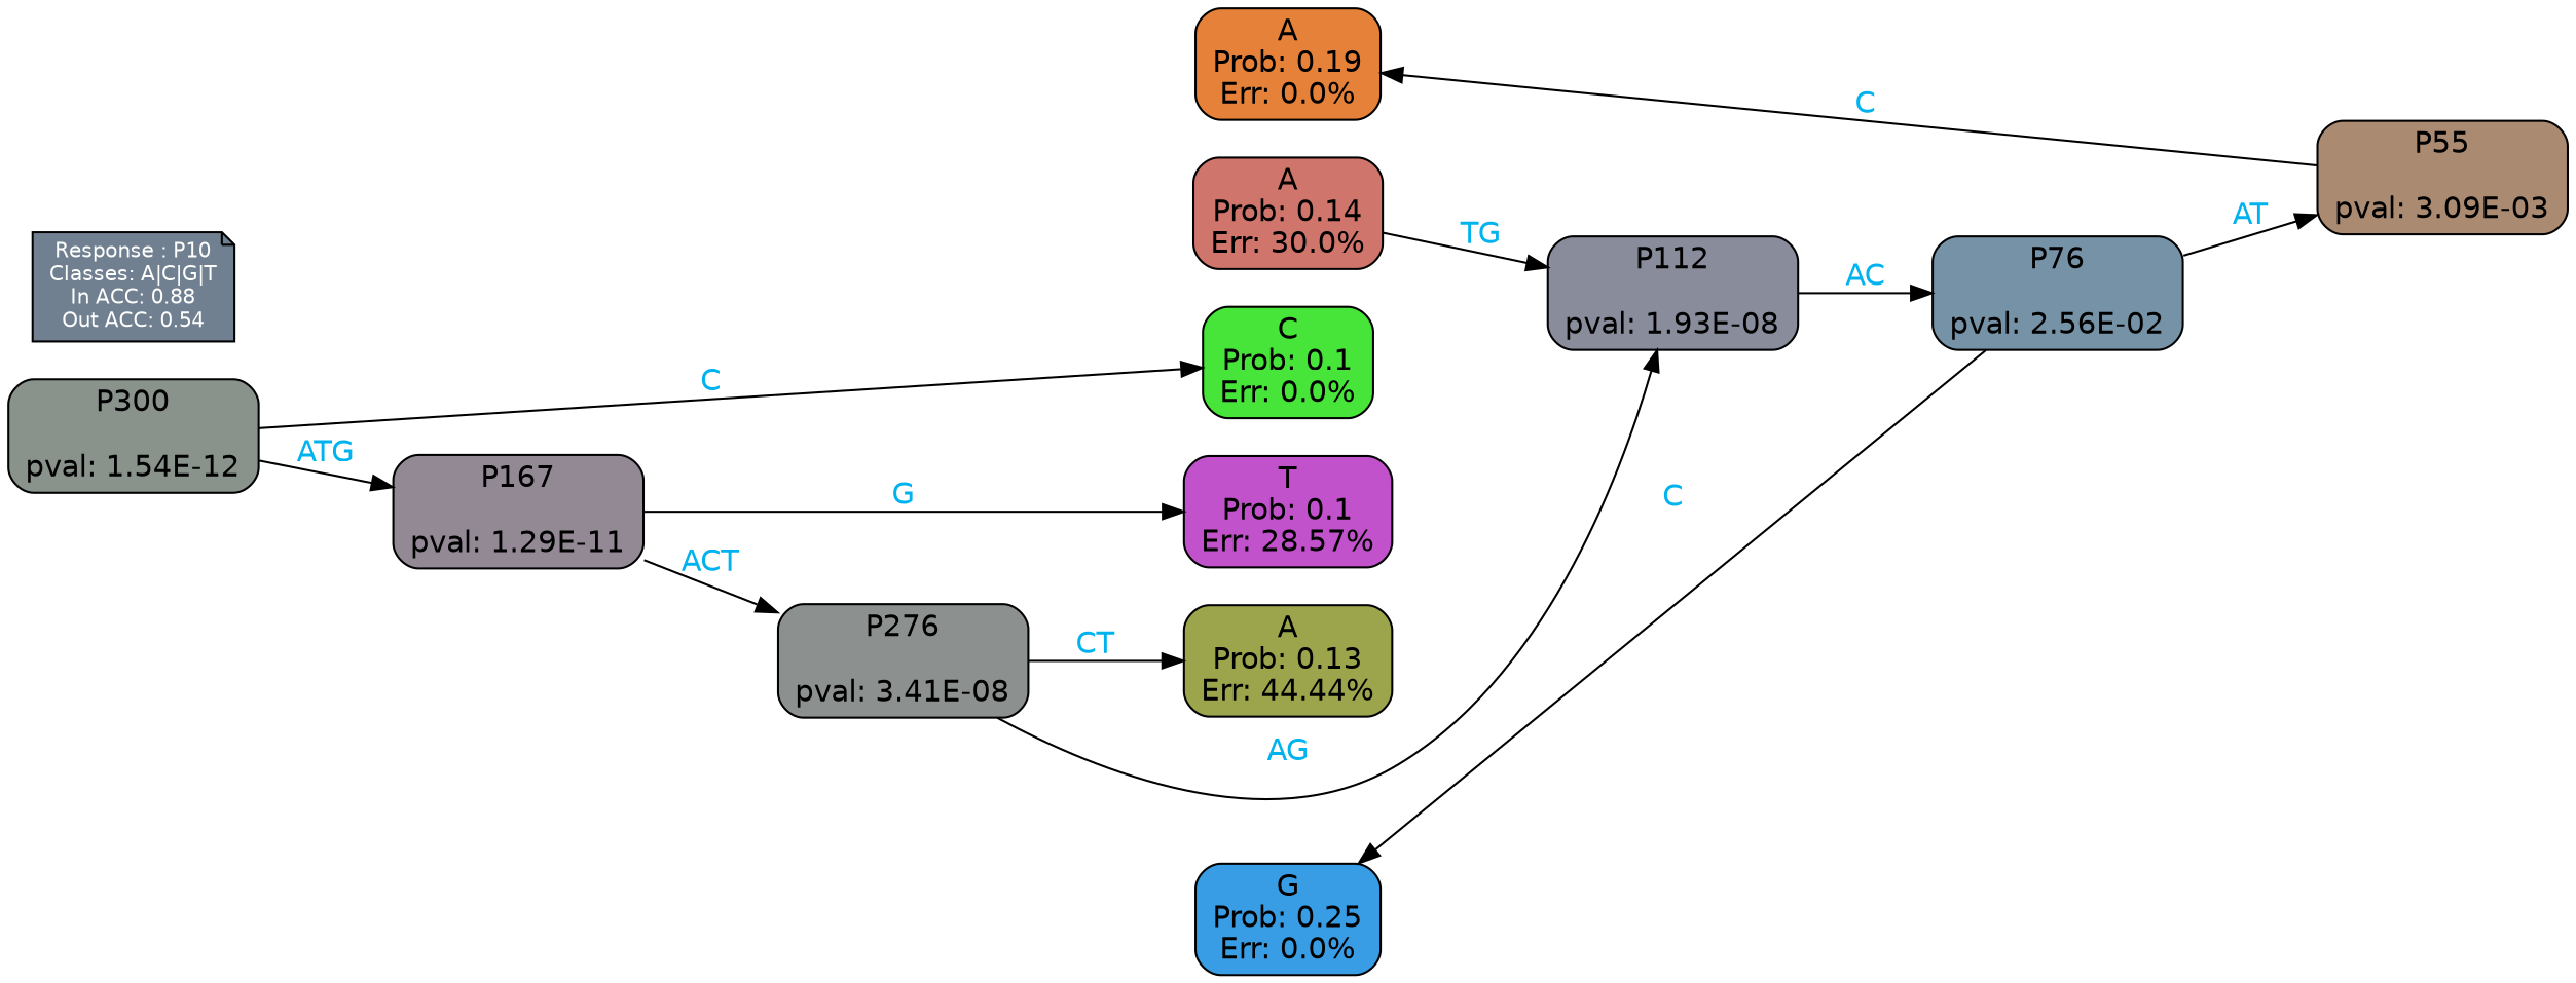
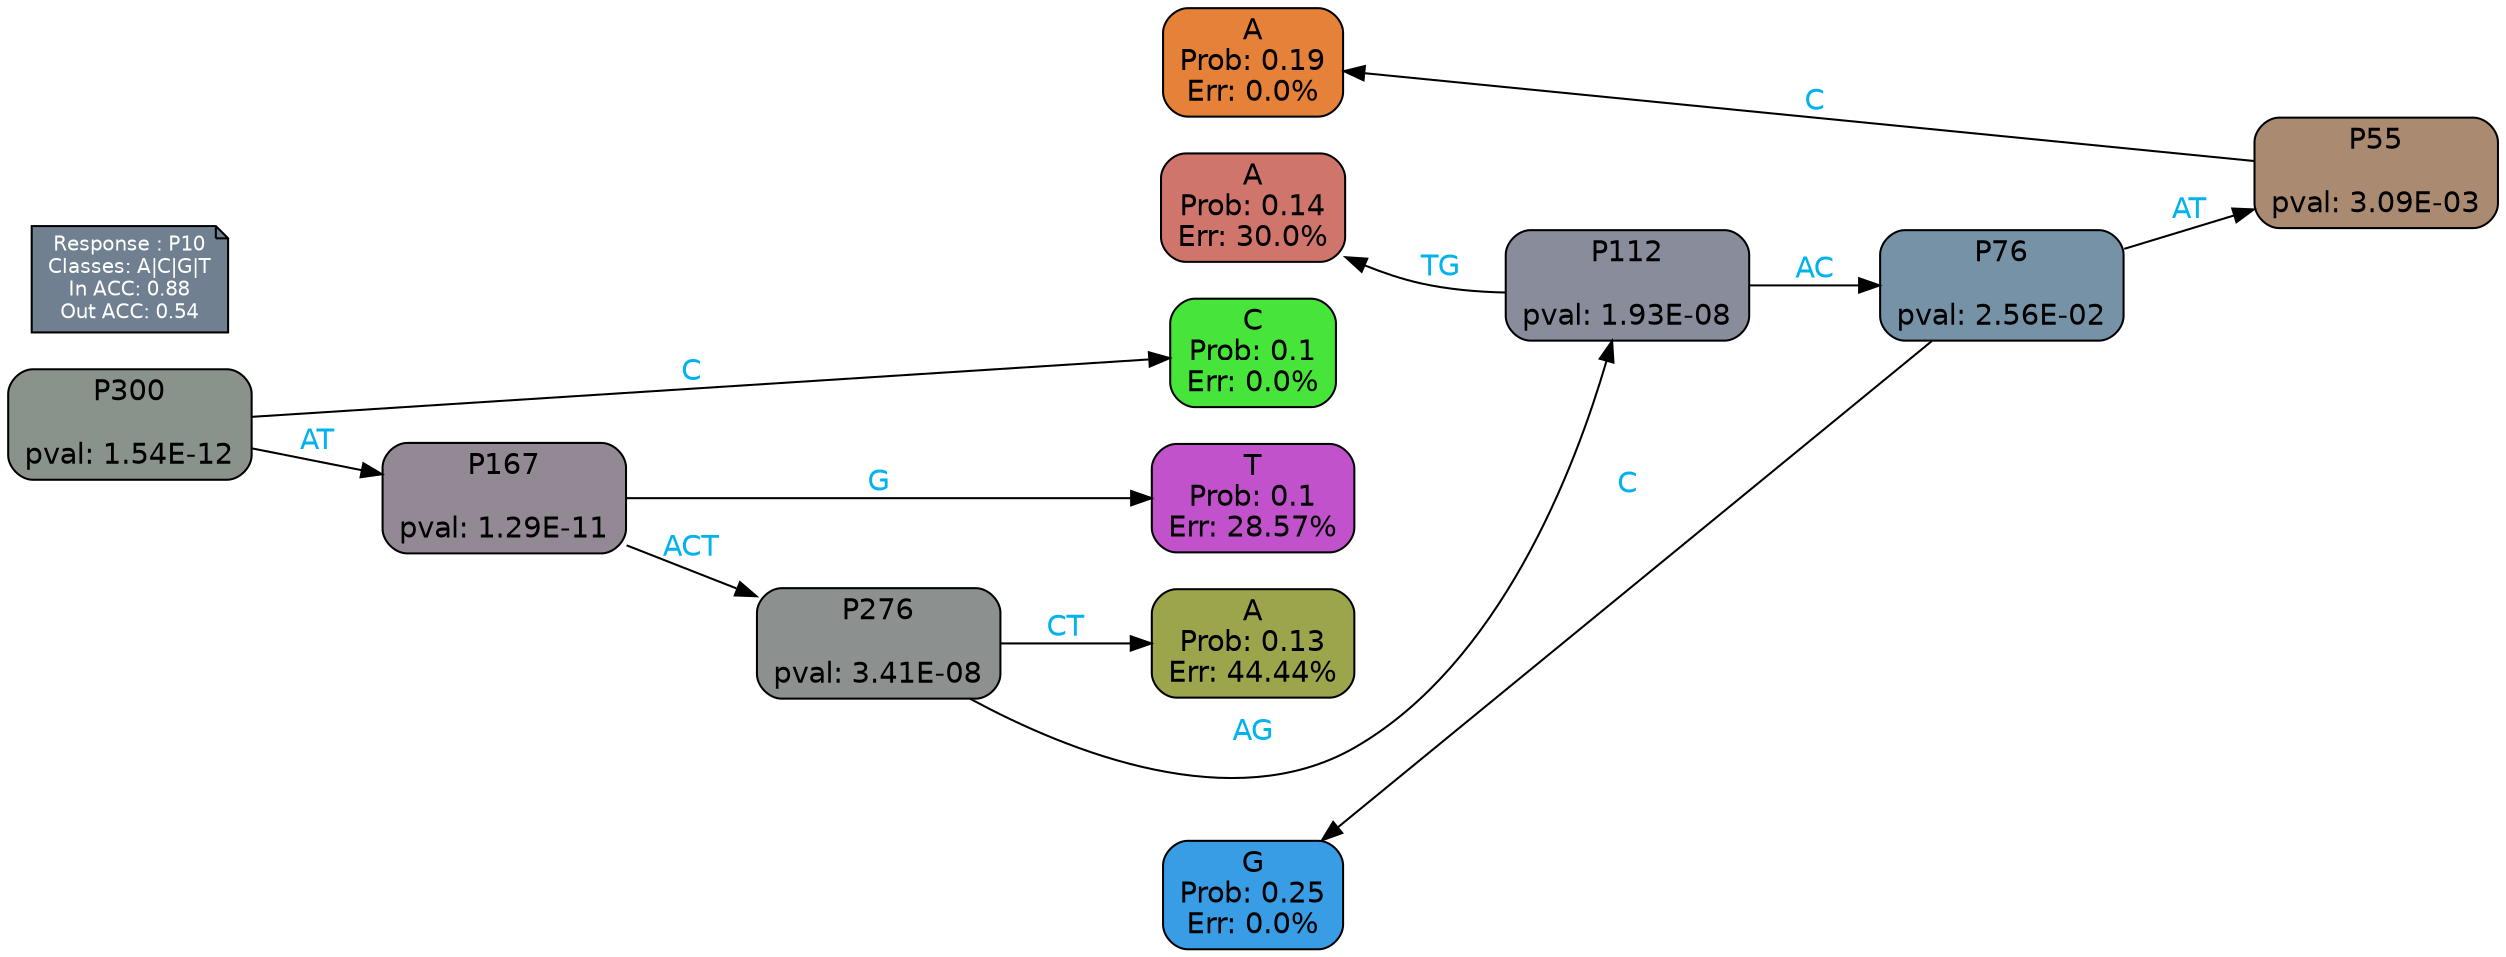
  digraph {
    rankdir=LR
    ranksep=equally
    splines=polylines
    node [color=black fontname=helvetica shape=box style="filled, rounded"]
    edge [fontcolor=deepskyblue2 fontname=helvetica]
    n1 [fillcolor="#e58139" label="A\nProb: 0.19\nErr: 0.0%"]
    n2 [fillcolor="#399de5" label="G\nProb: 0.25\nErr: 0.0%"]
    n3 [fillcolor="#d0756c" label="A\nProb: 0.14\nErr: 30.0%"]
    n4 [fillcolor="#9da54c" label="A\nProb: 0.13\nErr: 44.44%"]
    n5 [fillcolor="#c251cc" label="T\nProb: 0.1\nErr: 28.57%"]
    n6 [fillcolor="#47e539" label="C\nProb: 0.1\nErr: 0.0%"]
    n7 [align=left fillcolor=slategray fontcolor=white fontsize=10 label="Response : P10\nClasses: A|C|G|T\nIn ACC: 0.88\nOut ACC: 0.54\n" shape=note style=filled]
    n8 [fillcolor="#8a928c" label="P300\n\npval: 1.54E-12"]
    n9 [fillcolor="#928995" label="P167\n\npval: 1.29E-11"]
    n10 [fillcolor="#8c908f" label="P276\n\npval: 3.41E-08"]
    n11 [fillcolor="#898c9b" label="P112\n\npval: 1.93E-08"]
    n12 [fillcolor="#7692a7" label="P76\n\npval: 2.56E-02"]
    n13 [fillcolor="#ab8a72" label="P55\n\npval: 3.09E-03"]
    subgraph sub_1 {
      rank=same
      n1
      n2
      n3
      n4
      n5
      n6
    }
    subgraph sub_2 {
      rank=same
      n7
      n8
    }
    n8 -> n6 [label=C]
-   n8 -> n9 [label=ATG]
+   n8 -> n9 [label=AT]
    n9 -> n5 [label=G]
    n9 -> n10 [label=ACT]
    n10 -> n4 [label=CT]
    n10 -> n11 [label=AG]
-   n3 -> n11 [label=TG]
+   n11 -> n3 [label=TG]
    n11 -> n12 [label=AC]
    n12 -> n2 [label=C]
    n12 -> n13 [label=AT]
    n13 -> n1 [label=C]
  }
